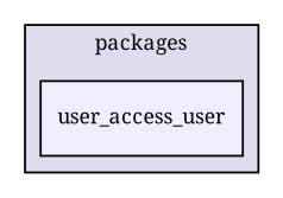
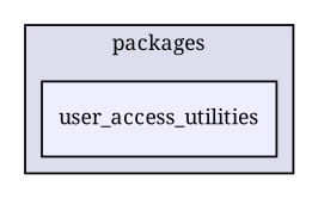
  digraph {
    compound=true
    fontname="Noto Serif"
-   n1 [fillcolor="#eeeeff" fontname="Noto Serif" fontsize=10 label=user_access_user pencolor=black shape=box style=filled]
+   n1 [fillcolor="#eeeeff" fontname="Noto Serif" fontsize=10 label=user_access_utilities pencolor=black shape=box style=filled]
    subgraph cluster_1 {
      bgcolor="#ddddee"
      fontsize=10
      label=packages
      pencolor=black
      n1
    }
  }
